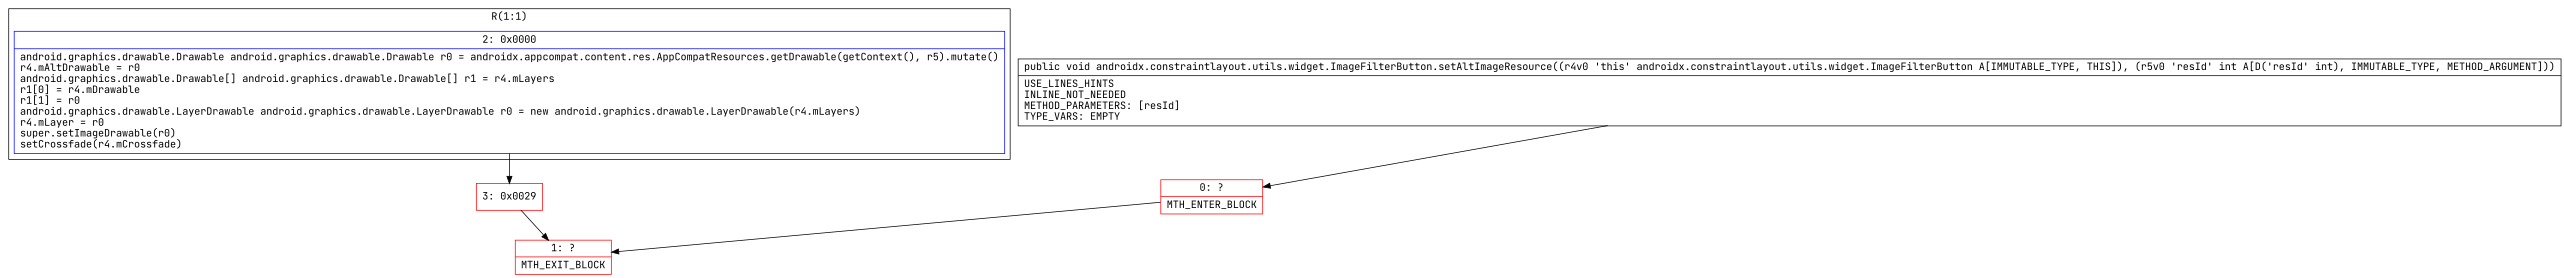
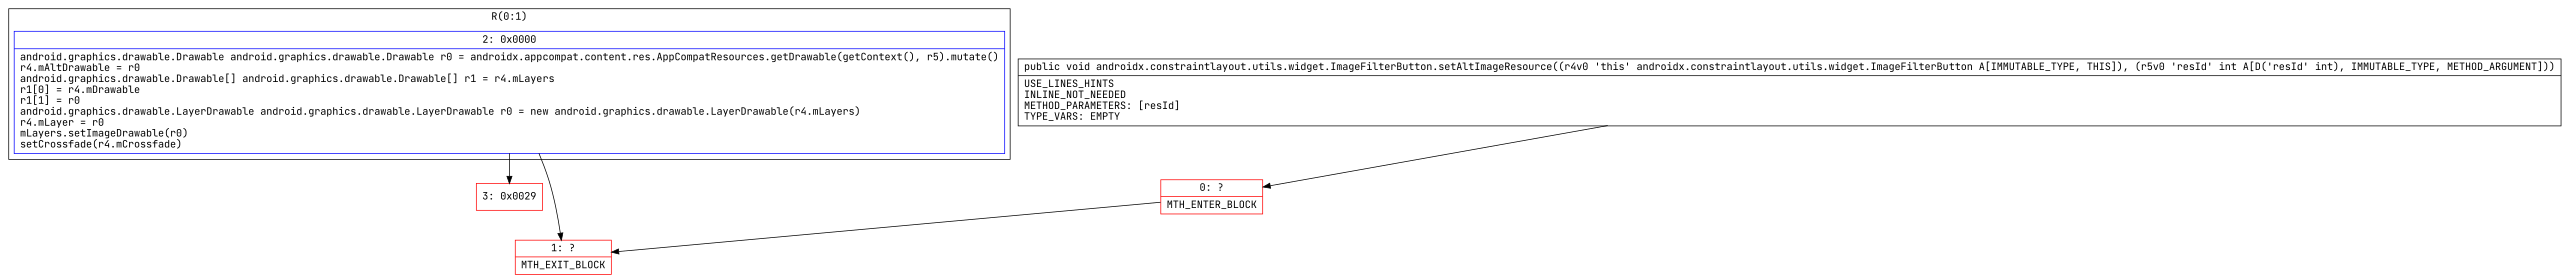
  digraph {
    fontname="JetBrains Mono"
    node [color=red fontname="JetBrains Mono" shape=record]
    edge [fontname="JetBrains Mono"]
-   n1 [color=blue label="{2\:\ 0x0000|android.graphics.drawable.Drawable android.graphics.drawable.Drawable r0 = androidx.appcompat.content.res.AppCompatResources.getDrawable(getContext(), r5).mutate()\lr4.mAltDrawable = r0\landroid.graphics.drawable.Drawable[] android.graphics.drawable.Drawable[] r1 = r4.mLayers\lr1[0] = r4.mDrawable\lr1[1] = r0\landroid.graphics.drawable.LayerDrawable android.graphics.drawable.LayerDrawable r0 = new android.graphics.drawable.LayerDrawable(r4.mLayers)\lr4.mLayer = r0\lsuper.setImageDrawable(r0)\lsetCrossfade(r4.mCrossfade)\l}"]
+   n1 [color=blue label="{2\:\ 0x0000|android.graphics.drawable.Drawable android.graphics.drawable.Drawable r0 = androidx.appcompat.content.res.AppCompatResources.getDrawable(getContext(), r5).mutate()\lr4.mAltDrawable = r0\landroid.graphics.drawable.Drawable[] android.graphics.drawable.Drawable[] r1 = r4.mLayers\lr1[0] = r4.mDrawable\lr1[1] = r0\landroid.graphics.drawable.LayerDrawable android.graphics.drawable.LayerDrawable r0 = new android.graphics.drawable.LayerDrawable(r4.mLayers)\lr4.mLayer = r0\lmLayers.setImageDrawable(r0)\lsetCrossfade(r4.mCrossfade)\l}"]
    n2 [label="{3\:\ 0x0029}"]
    n3 [label="{1\:\ ?|MTH_EXIT_BLOCK\l}"]
    n4 [label="{0\:\ ?|MTH_ENTER_BLOCK\l}"]
    n5 [label="{public void androidx.constraintlayout.utils.widget.ImageFilterButton.setAltImageResource((r4v0 'this' androidx.constraintlayout.utils.widget.ImageFilterButton A[IMMUTABLE_TYPE, THIS]), (r5v0 'resId' int A[D('resId' int), IMMUTABLE_TYPE, METHOD_ARGUMENT]))  | USE_LINES_HINTS\lINLINE_NOT_NEEDED\lMETHOD_PARAMETERS: [resId]\lTYPE_VARS: EMPTY\l}" color=""]
    subgraph cluster_1 {
-     label="R(1:1)"
+     label="R(0:1)"
      n1
    }
    n1 -> n2
-   n2 -> n3
+   n1 -> n3
    n4 -> n3
    n5 -> n4
  }
